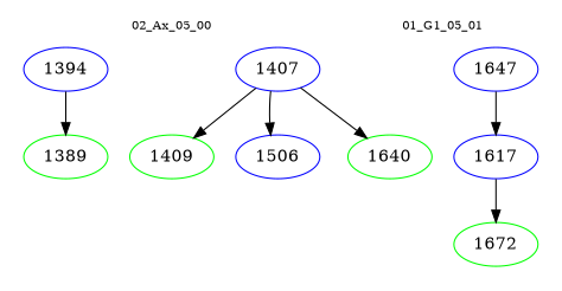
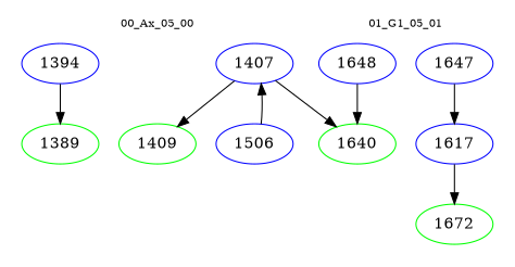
  digraph {
    node [color=blue]
    edge [color=black]
    n1 [label=1407]
    n2 [label=1394]
    n3 [color=green label=1409]
    n4 [label=1506]
    n5 [color=green label=1389]
    n6 [label=1647]
+   n7 [label=1648]
    n8 [color=green label=1672]
    n9 [label=1617]
    n10 [color=green label=1640]
    subgraph cluster_1 {
      color=white
      fontsize=10
-     label="02_Ax_05_00"
+     label="00_Ax_05_00"
      n1
      n2
      n3
      n4
      n5
    }
    subgraph cluster_2 {
      color=white
      fontsize=10
      label="01_G1_05_01"
      n6
+     n7
      n8
      n9
      n10
    }
    n1 -> n3
-   n1 -> n4
+   n4 -> n1
    n1 -> n10
    n2 -> n5
    n6 -> n9
+   n7 -> n10
    n9 -> n8
  }
